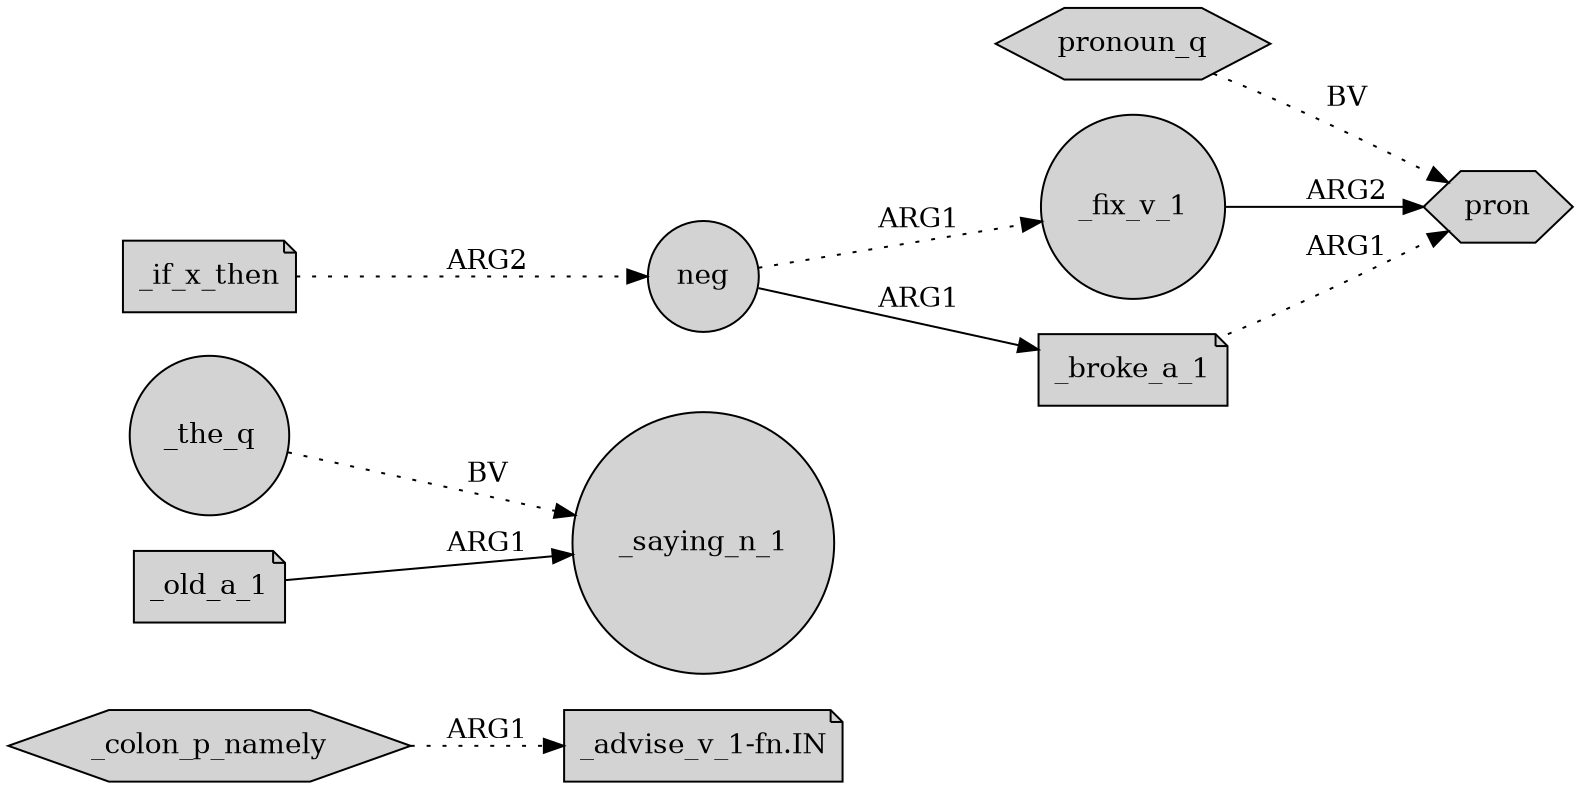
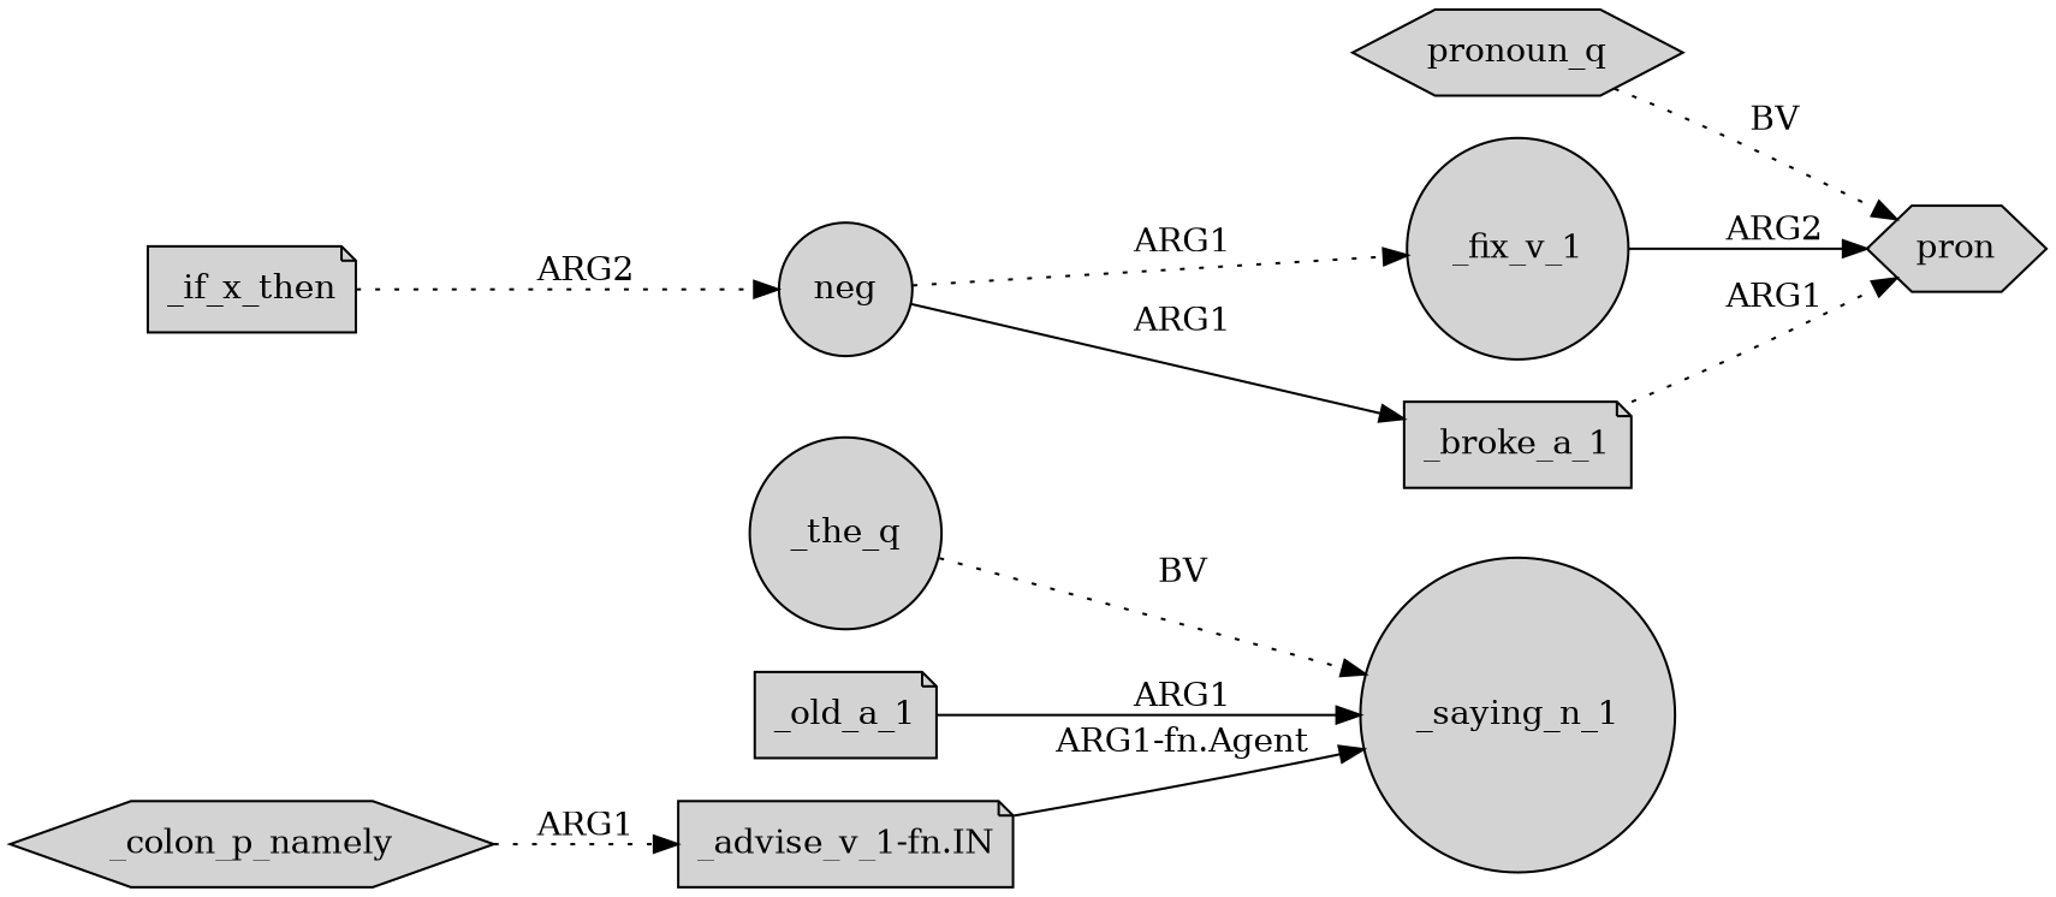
  digraph {
    rankdir=LR
    node [shape=note style=filled]
    edge [style=dotted]
    "_advise_v_1-fn.IN"
    _colon_p_namely [shape=hexagon]
    _saying_n_1 [shape=circle]
    neg [shape=circle]
    _fix_v_1 [shape=circle]
    _broke_a_1
    pron [shape=hexagon]
    _the_q [shape=circle]
    _if_x_then
    _old_a_1
    pronoun_q [shape=hexagon]
+   "_advise_v_1-fn.IN" -> _saying_n_1 [label="ARG1-fn.Agent" style=solid]
    _colon_p_namely -> "_advise_v_1-fn.IN" [label=ARG1]
    neg -> _fix_v_1 [label=ARG1]
    neg -> _broke_a_1 [label=ARG1 style=solid]
    _fix_v_1 -> pron [label=ARG2 style=solid]
    _broke_a_1 -> pron [label=ARG1]
    _the_q -> _saying_n_1 [label=BV]
    _if_x_then -> neg [label=ARG2]
    _old_a_1 -> _saying_n_1 [label=ARG1 style=solid]
    pronoun_q -> pron [label=BV]
  }
